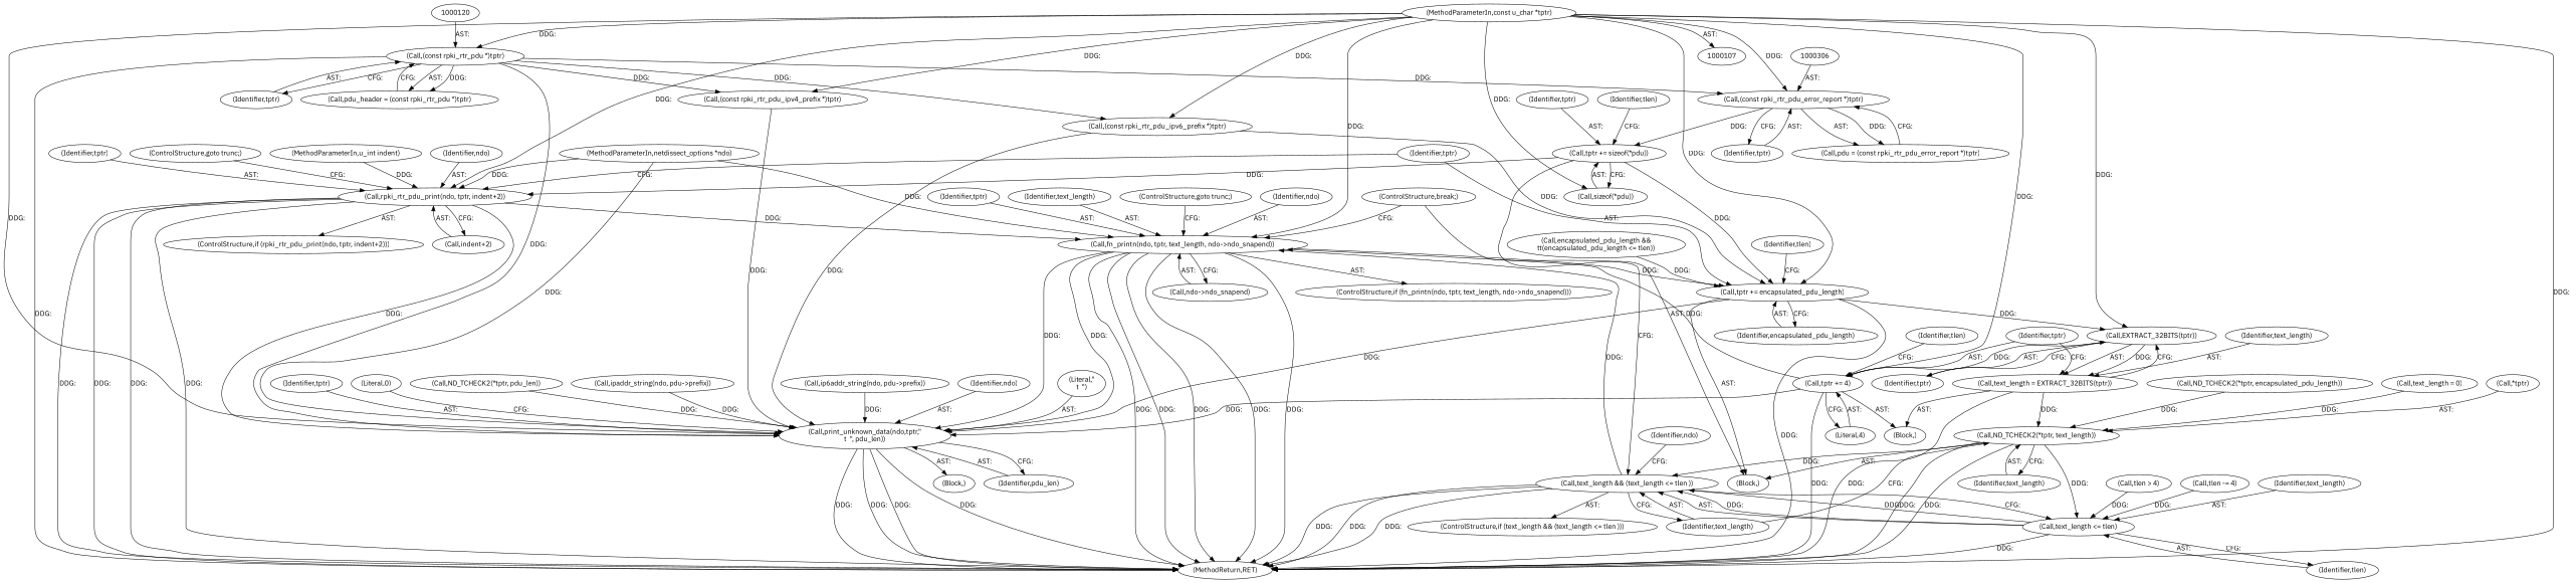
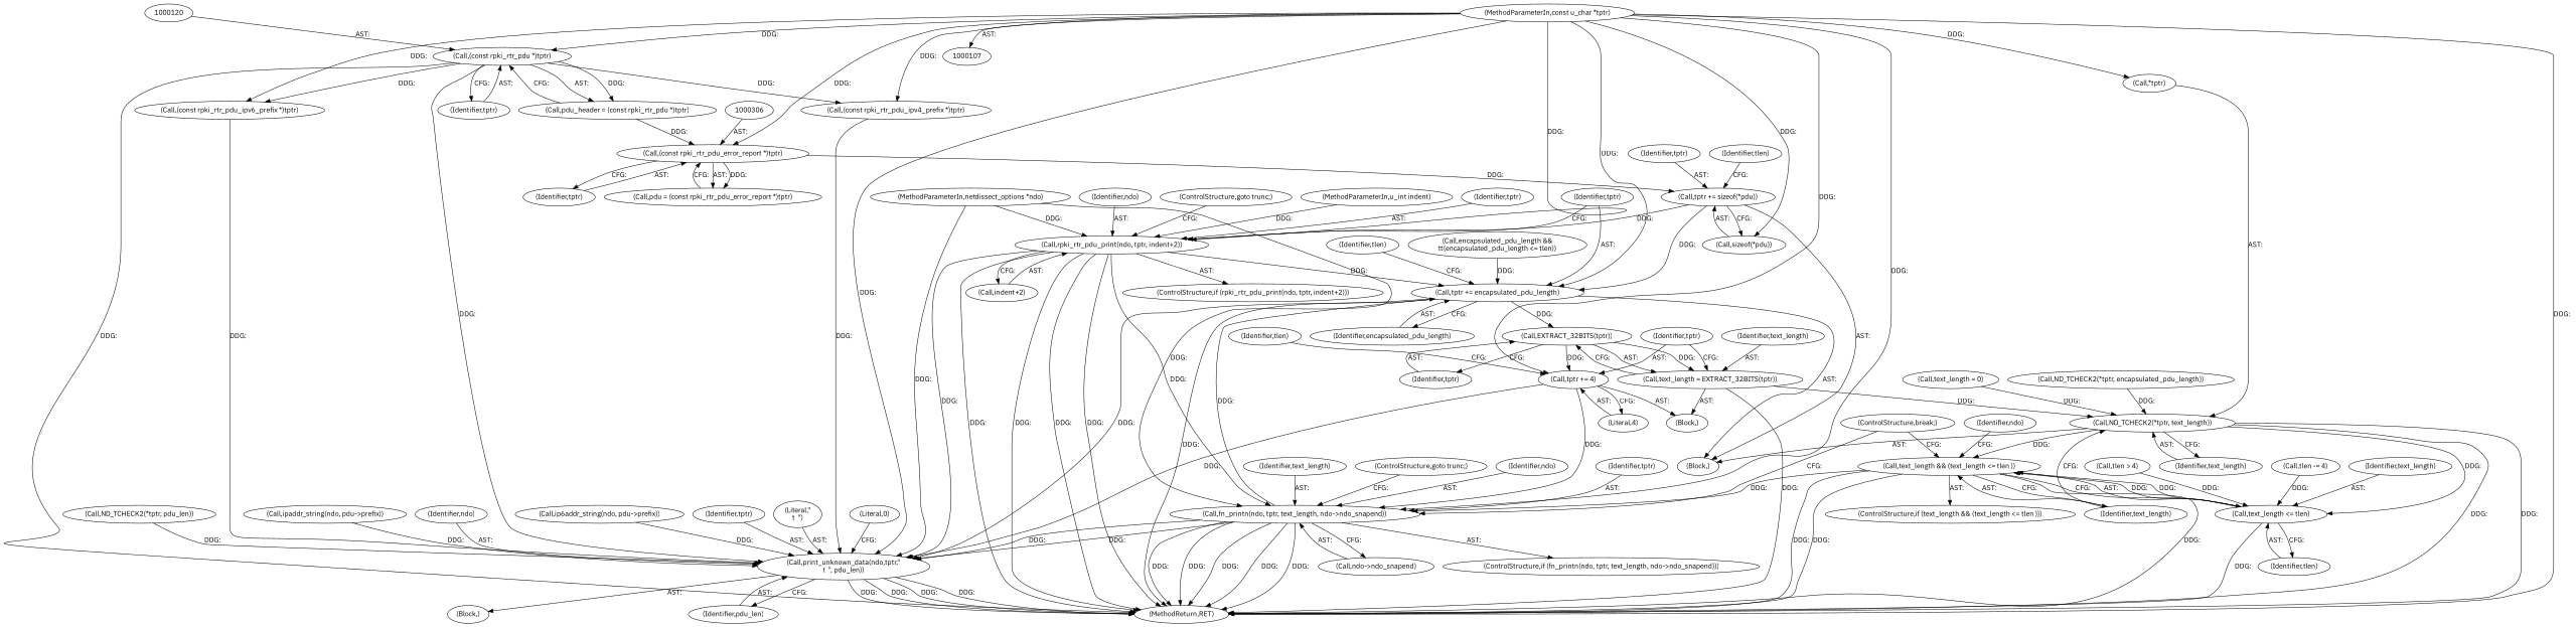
  digraph {
    fontname="IBM Plex Sans"
    node [fontname="IBM Plex Sans"]
    edge [fontname="IBM Plex Sans"]
    n1 [label="(Call,tptr += sizeof(*pdu))"]
    n2 [label="(Call,rpki_rtr_pdu_print(ndo, tptr, indent+2))"]
    n3 [label="(Call,tptr += encapsulated_pdu_length)"]
    n4 [label="(Block,)"]
    n5 [label="(Call,sizeof(*pdu))"]
    n6 [label="(Call,print_unknown_data(ndo,tptr,\"\n\t  \", pdu_len))"]
    n7 [label="(MethodReturn,RET)"]
    n8 [label="(Call,fn_printn(ndo, tptr, text_length, ndo->ndo_snapend))"]
    n9 [label="(ControlStructure,if (rpki_rtr_pdu_print(ndo, tptr, indent+2)))"]
    n10 [label="(Call,indent+2)"]
    n11 [label="(Call,EXTRACT_32BITS(tptr))"]
    n12 [label="(Identifier,encapsulated_pdu_length)"]
    n13 [label="(Call,(const rpki_rtr_pdu_error_report *)tptr)"]
    n14 [label="(Identifier,tptr)"]
    n15 [label="(Call,pdu = (const rpki_rtr_pdu_error_report *)tptr)"]
    n16 [label="(Call,(const rpki_rtr_pdu *)tptr)"]
    n17 [label="(Call,pdu_header = (const rpki_rtr_pdu *)tptr)"]
    n18 [label="(Call,(const rpki_rtr_pdu_ipv4_prefix *)tptr)"]
    n19 [label="(Call,(const rpki_rtr_pdu_ipv6_prefix *)tptr)"]
    n20 [label="(Identifier,tptr)"]
    n21 [label="(Identifier,pdu_len)"]
    n22 [label="(Block,)"]
    n23 [label="(MethodParameterIn,const u_char *tptr)"]
    n24 [label="(Call,tptr += 4)"]
    1000107
    n26 [label="(Call,text_length = EXTRACT_32BITS(tptr))"]
    n27 [label="(Identifier,tptr)"]
    n28 [label="(ControlStructure,if (fn_printn(ndo, tptr, text_length, ndo->ndo_snapend)))"]
    n29 [label="(Call,ndo->ndo_snapend)"]
    n30 [label="(Block,)"]
    n31 [label="(Literal,4)"]
    n32 [label="(Call,ND_TCHECK2(*tptr, text_length))"]
    n33 [label="(Call,text_length && (text_length <= tlen ))"]
    n34 [label="(Call,text_length <= tlen)"]
    n35 [label="(Identifier,text_length)"]
    n36 [label="(Identifier,text_length)"]
    n37 [label="(ControlStructure,if (text_length && (text_length <= tlen )))"]
    n38 [label="(Identifier,tlen)"]
    n39 [label="(ControlStructure,break;)"]
    n40 [label="(Identifier,tlen)"]
    n41 [label="(ControlStructure,goto trunc;)"]
    n42 [label="(Identifier,tlen)"]
    n43 [label="(ControlStructure,goto trunc;)"]
    n44 [label="(Call,ND_TCHECK2(*tptr, encapsulated_pdu_length))"]
    n45 [label="(Call,encapsulated_pdu_length &&\n\t\t(encapsulated_pdu_length <= tlen))"]
    n46 [label="(Identifier,text_length)"]
    n47 [label="(MethodParameterIn,u_int indent)"]
    n48 [label="(Identifier,tptr)"]
    n49 [label="(Literal,\"\n\t  \")"]
    n50 [label="(MethodParameterIn,netdissect_options *ndo)"]
    n51 [label="(Literal,0)"]
    n52 [label="(Call,tlen > 4)"]
    n53 [label="(Identifier,tptr)"]
    n54 [label="(Call,ND_TCHECK2(*tptr, pdu_len))"]
    n55 [label="(Call,tlen -= 4)"]
    n56 [label="(Identifier,ndo)"]
    n57 [label="(Call,text_length = 0)"]
    n58 [label="(Identifier,ndo)"]
    n59 [label="(Call,ipaddr_string(ndo, pdu->prefix))"]
    n60 [label="(Identifier,tptr)"]
    n61 [label="(Identifier,tptr)"]
    n62 [label="(Call,*tptr)"]
    n63 [label="(Call,ip6addr_string(ndo, pdu->prefix))"]
    n64 [label="(Identifier,ndo)"]
    n65 [label="(Identifier,ndo)"]
    n66 [label="(Identifier,text_length)"]
    n67 [label="(Identifier,text_length)"]
    n68 [label="(Identifier,tptr)"]
    n69 [label="(Identifier,tptr)"]
    n70 [label="(Identifier,tlen)"]
    1000306
    1000120
    n1 -> n2 [label="DDG: "]
    n1 -> n3 [label="DDG: "]
    n1 -> n4 [label="AST: "]
    n1 -> n5 [label="CFG: "]
-   n19 -> n3 [label="DDG: "]
+   n2 -> n3 [label="DDG: "]
    n2 -> n6 [label="DDG: "]
    n2 -> n7 [label="DDG: "]
    n2 -> n7 [label="DDG: "]
    n2 -> n7 [label="DDG: "]
    n2 -> n7 [label="DDG: "]
    n2 -> n8 [label="DDG: "]
    n2 -> n9 [label="AST: "]
    n2 -> n10 [label="CFG: "]
    n3 -> n4 [label="AST: "]
    n3 -> n6 [label="DDG: "]
    n3 -> n7 [label="DDG: "]
    n3 -> n11 [label="DDG: "]
    n3 -> n12 [label="CFG: "]
    n5 -> n1 [label="AST: "]
    n6 -> n7 [label="DDG: "]
    n6 -> n7 [label="DDG: "]
    n6 -> n7 [label="DDG: "]
    n6 -> n7 [label="DDG: "]
    n6 -> n21 [label="CFG: "]
    n6 -> n22 [label="AST: "]
    n8 -> n3 [label="DDG: "]
    n8 -> n6 [label="DDG: "]
    n8 -> n6 [label="DDG: "]
    n8 -> n7 [label="DDG: "]
    n8 -> n7 [label="DDG: "]
    n8 -> n7 [label="DDG: "]
    n8 -> n7 [label="DDG: "]
    n8 -> n7 [label="DDG: "]
    n8 -> n28 [label="AST: "]
    n8 -> n29 [label="CFG: "]
    n10 -> n2 [label="AST: "]
    n11 -> n24 [label="DDG: "]
    n11 -> n26 [label="AST: "]
    n11 -> n26 [label="DDG: "]
    n11 -> n27 [label="CFG: "]
    n12 -> n3 [label="AST: "]
    n13 -> n1 [label="DDG: "]
    n13 -> n14 [label="CFG: "]
    n13 -> n15 [label="AST: "]
    n13 -> n15 [label="DDG: "]
    n14 -> n13 [label="AST: "]
    n15 -> n13 [label="CFG: "]
    n16 -> n6 [label="DDG: "]
    n16 -> n7 [label="DDG: "]
-   n16 -> n13 [label="DDG: "]
+   n17 -> n13 [label="DDG: "]
    n16 -> n17 [label="AST: "]
    n16 -> n17 [label="DDG: "]
    n16 -> n18 [label="DDG: "]
    n16 -> n19 [label="DDG: "]
    n16 -> n20 [label="CFG: "]
    n17 -> n16 [label="CFG: "]
    n18 -> n6 [label="DDG: "]
    n19 -> n6 [label="DDG: "]
    n20 -> n16 [label="AST: "]
    n21 -> n6 [label="AST: "]
    n23 -> n2 [label="DDG: "]
    n23 -> n3 [label="DDG: "]
    n23 -> n5 [label="DDG: "]
    n23 -> n6 [label="DDG: "]
    n23 -> n7 [label="DDG: "]
    n23 -> n8 [label="DDG: "]
-   n23 -> n11 [label="DDG: "]
+   n23 -> n62 [label="DDG: "]
    n23 -> n13 [label="DDG: "]
    n23 -> n16 [label="DDG: "]
    n23 -> n18 [label="DDG: "]
    n23 -> n19 [label="DDG: "]
    n23 -> n24 [label="DDG: "]
    n23 -> 1000107 [label="AST: "]
    n24 -> n6 [label="DDG: "]
-   n24 -> n7 [label="DDG: "]
    n24 -> n8 [label="DDG: "]
    n24 -> n30 [label="AST: "]
    n24 -> n31 [label="CFG: "]
    n26 -> n7 [label="DDG: "]
    n26 -> n11 [label="CFG: "]
    n26 -> n30 [label="AST: "]
    n26 -> n32 [label="DDG: "]
    n27 -> n11 [label="AST: "]
    n29 -> n8 [label="AST: "]
    n31 -> n24 [label="AST: "]
    n32 -> n4 [label="AST: "]
    n32 -> n7 [label="DDG: "]
    n32 -> n7 [label="DDG: "]
    n32 -> n33 [label="DDG: "]
    n32 -> n34 [label="DDG: "]
    n32 -> n35 [label="CFG: "]
    n33 -> n7 [label="DDG: "]
    n33 -> n7 [label="DDG: "]
    n33 -> n7 [label="DDG: "]
    n33 -> n8 [label="DDG: "]
    n33 -> n34 [label="CFG: "]
    n33 -> n36 [label="CFG: "]
    n33 -> n37 [label="AST: "]
    n34 -> n7 [label="DDG: "]
    n34 -> n33 [label="AST: "]
    n34 -> n33 [label="DDG: "]
    n34 -> n33 [label="DDG: "]
    n34 -> n38 [label="CFG: "]
    n35 -> n32 [label="AST: "]
    n36 -> n32 [label="CFG: "]
    n36 -> n33 [label="AST: "]
    n38 -> n34 [label="AST: "]
    n39 -> n8 [label="CFG: "]
    n39 -> n33 [label="CFG: "]
    n40 -> n3 [label="CFG: "]
    n41 -> n2 [label="CFG: "]
    n42 -> n1 [label="CFG: "]
    n43 -> n8 [label="CFG: "]
    n44 -> n32 [label="DDG: "]
    n45 -> n3 [label="DDG: "]
    n46 -> n26 [label="AST: "]
    n47 -> n2 [label="DDG: "]
    n48 -> n6 [label="AST: "]
    n49 -> n6 [label="AST: "]
    n50 -> n2 [label="DDG: "]
    n50 -> n6 [label="DDG: "]
    n50 -> n8 [label="DDG: "]
    n51 -> n6 [label="CFG: "]
    n52 -> n34 [label="DDG: "]
    n53 -> n24 [label="AST: "]
    n53 -> n26 [label="CFG: "]
    n54 -> n6 [label="DDG: "]
    n55 -> n34 [label="DDG: "]
    n56 -> n2 [label="AST: "]
    n57 -> n32 [label="DDG: "]
    n58 -> n8 [label="AST: "]
    n59 -> n6 [label="DDG: "]
    n60 -> n1 [label="AST: "]
    n61 -> n8 [label="AST: "]
    n62 -> n32 [label="AST: "]
    n63 -> n6 [label="DDG: "]
    n64 -> n33 [label="CFG: "]
    n65 -> n6 [label="AST: "]
    n66 -> n8 [label="AST: "]
    n67 -> n34 [label="AST: "]
    n68 -> n2 [label="AST: "]
    n69 -> n2 [label="CFG: "]
    n69 -> n3 [label="AST: "]
    n70 -> n24 [label="CFG: "]
    1000306 -> n13 [label="AST: "]
    1000120 -> n16 [label="AST: "]
  }
